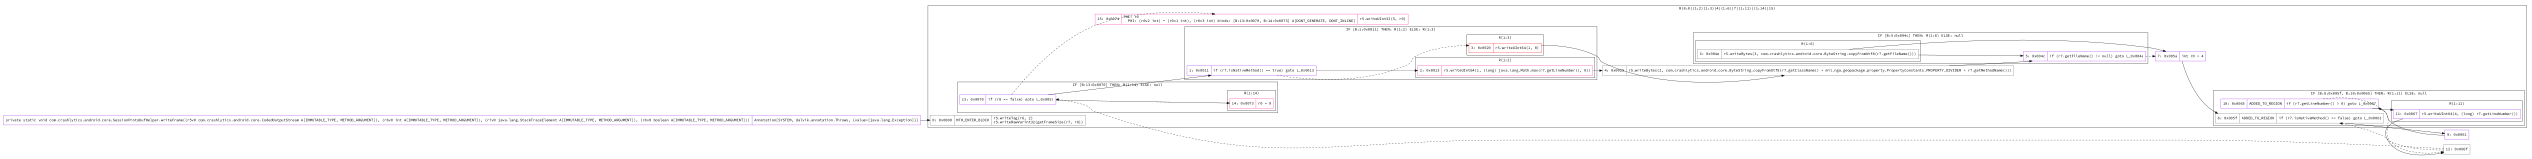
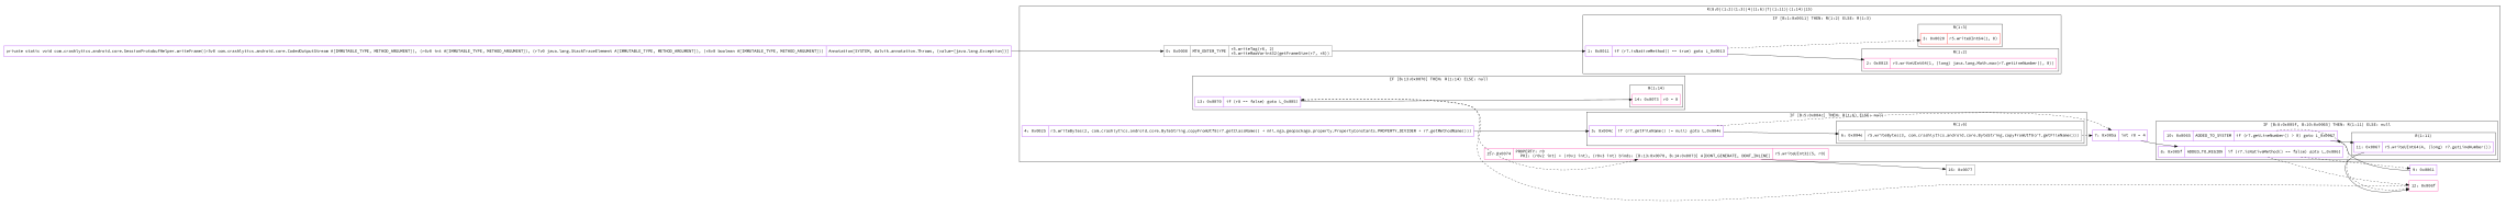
  digraph {
    fontname="Source Code Pro"
    rankdir=LR
    node [color=purple fontname="Source Code Pro" shape=record]
    edge [fontname="Source Code Pro"]
    n1 [color=deeppink label="{2\:\ 0x0013|r5.writeUInt64(1, (long) java.lang.Math.max(r7.getLineNumber(), 0))\l}"]
    n2 [color=red label="{3\:\ 0x0020|r5.writeUInt64(1, 0)\l}"]
    n3 [label="{1\:\ 0x0011|if (r7.isNativeMethod() == true) goto L_0x0013\l}"]
    n4 [color=gray40 label="{6\:\ 0x004e|r5.writeBytes(3, com.crashlytics.android.core.ByteString.copyFromUtf8(r7.getFileName()))\l}"]
    n5 [label="{5\:\ 0x004c|if (r7.getFileName() != null) goto L_0x004e\l}"]
    n6 [label="{11\:\ 0x0067|r5.writeUInt64(4, (long) r7.getLineNumber())\l}"]
-   n7 [color=gray40 label="{8\:\ 0x005f|ADDED_TO_REGION\l|if (r7.isNativeMethod() == false) goto L_0x0061\l}"]
-   n8 [label="{10\:\ 0x0065|ADDED_TO_REGION\l|if (r7.getLineNumber() \> 0) goto L_0x0067\l}"]
+   n7 [label="{8\:\ 0x005f|ADDED_TO_REGION\l|if (r7.isNativeMethod() == false) goto L_0x0061\l}"]
+   n8 [label="{10\:\ 0x0065|ADDED_TO_SYSTEM\l|if (r7.getLineNumber() \> 0) goto L_0x0067\l}"]
    n9 [color=deeppink label="{14\:\ 0x0073|r0 = 0\l}"]
    n10 [label="{13\:\ 0x0070|if (r8 == false) goto L_0x0053\l}"]
-   n11 [color=gray40 label="{0\:\ 0x0000|MTH_ENTER_BLOCK\l|r5.writeTag(r6, 2)\lr5.writeRawVarint32(getFrameSize(r7, r8))\l}"]
-   n12 [color=gray40 label="{4\:\ 0x0025|r5.writeBytes(2, com.crashlytics.android.core.ByteString.copyFromUtf8(r7.getClassName() + mil.nga.geopackage.property.PropertyConstants.PROPERTY_DIVIDER + r7.getMethodName()))\l}"]
+   n11 [color=gray40 label="{0\:\ 0x0000|MTH_ENTER_TYPE\l|r5.writeTag(r6, 2)\lr5.writeRawVarint32(getFrameSize(r7, r8))\l}"]
+   n12 [label="{4\:\ 0x0025|r5.writeBytes(2, com.crashlytics.android.core.ByteString.copyFromUtf8(r7.getClassName() + mil.nga.geopackage.property.PropertyConstants.PROPERTY_DIVIDER + r7.getMethodName()))\l}"]
    n13 [label="{7\:\ 0x005a|int r0 = 4\l}"]
-   n14 [color=deeppink label="{15\:\ 0x0074|PHI: r0 \l  PHI: (r0v2 int) = (r0v1 int), (r0v3 int) binds: [B:13:0x0070, B:14:0x0073] A[DONT_GENERATE, DONT_INLINE]\l|r5.writeUInt32(5, r0)\l}"]
-   n15 [color=gray40 label="{12\:\ 0x006f}"]
+   n14 [color=deeppink label="{15\:\ 0x0074|PROPERTY: r0 \l  PHI: (r0v2 int) = (r0v1 int), (r0v3 int) binds: [B:13:0x0070, B:14:0x0073] A[DONT_GENERATE, DONT_INLINE]\l|r5.writeUInt32(5, r0)\l}"]
+   n15 [color=deeppink label="{12\:\ 0x006f}"]
    n16 [label="{9\:\ 0x0061}"]
+   n17 [color=gray40 label="{16\:\ 0x0077}"]
    n18 [label="{private static void com.crashlytics.android.core.SessionProtobufHelper.writeFrame((r5v0 com.crashlytics.android.core.CodedOutputStream A[IMMUTABLE_TYPE, METHOD_ARGUMENT]), (r6v0 int A[IMMUTABLE_TYPE, METHOD_ARGUMENT]), (r7v0 java.lang.StackTraceElement A[IMMUTABLE_TYPE, METHOD_ARGUMENT]), (r8v0 boolean A[IMMUTABLE_TYPE, METHOD_ARGUMENT]))  | Annotation[SYSTEM, dalvik.annotation.Throws, \{value=[java.lang.Exception]\}]\l}"]
    subgraph cluster_1 {
      label="R(8:0|(1:2)(1:3)|4|(1:6)|7|(1:11)|(1:14)|15)"
      n11
      n12
      n13
      n14
      subgraph cluster_2 {
        label="IF [B:1:0x0011] THEN: R(1:2) ELSE: R(1:3)"
        n3
        subgraph cluster_3 {
          label="R(1:2)"
          n1
        }
        subgraph cluster_4 {
          label="R(1:3)"
          n2
        }
      }
      subgraph cluster_5 {
        label="IF [B:5:0x004c] THEN: R(1:6) ELSE: null"
        n5
        subgraph cluster_6 {
          label="R(1:6)"
          n4
        }
      }
      subgraph cluster_7 {
        label="IF [B:8:0x005f, B:10:0x0065] THEN: R(1:11) ELSE: null"
        n7
        n8
        subgraph cluster_8 {
          label="R(1:11)"
          n6
        }
      }
      subgraph cluster_9 {
        label="IF [B:13:0x0070] THEN: R(1:14) ELSE: null"
        n10
        subgraph cluster_10 {
          label="R(1:14)"
          n9
        }
      }
    }
-   n1 -> n12
-   n2 -> n12
    n3 -> n1
    n3 -> n2 [style=dashed]
-   n4 -> n13
-   n4 -> n5
+   n4 -> n13 [style=dashed]
+   n5 -> n4
    n5 -> n13 [style=dashed]
    n6 -> n15
-   n15 -> n7 [style=dashed]
-   n7 -> n16
+   n7 -> n15 [style=dashed]
+   n7 -> n16 [style=dashed]
    n8 -> n6
    n8 -> n15 [style=dashed]
    n10 -> n9
    n10 -> n14 [style=dashed]
-   n10 -> n3
+   n11 -> n3
    n12 -> n5
    n13 -> n7
+   n14 -> n17
    n15 -> n10 [style=dashed]
    n16 -> n8
    n18 -> n11
  }
